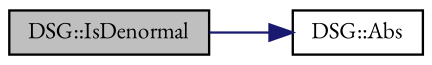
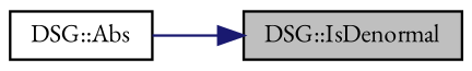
  digraph {
    rankdir=LR
    fontname="EB Garamond"
    node [color=black fontname="EB Garamond" fontsize=10 shape=record style=filled]
    n1 [fillcolor=grey75 fontcolor=black height=0.2 label="DSG::IsDenormal" width=0.4]
    n2 [fillcolor=white height=0.2 label="DSG::Abs" width=0.4]
-   n1 -> n2 [color=midnightblue fontname="EB Garamond" fontsize=10 labelfontname=Helvetica labelfontsize=10 style=solid]
+   n2 -> n1 [color=midnightblue fontname="EB Garamond" fontsize=10 labelfontname=Helvetica labelfontsize=10 style=solid]
  }
